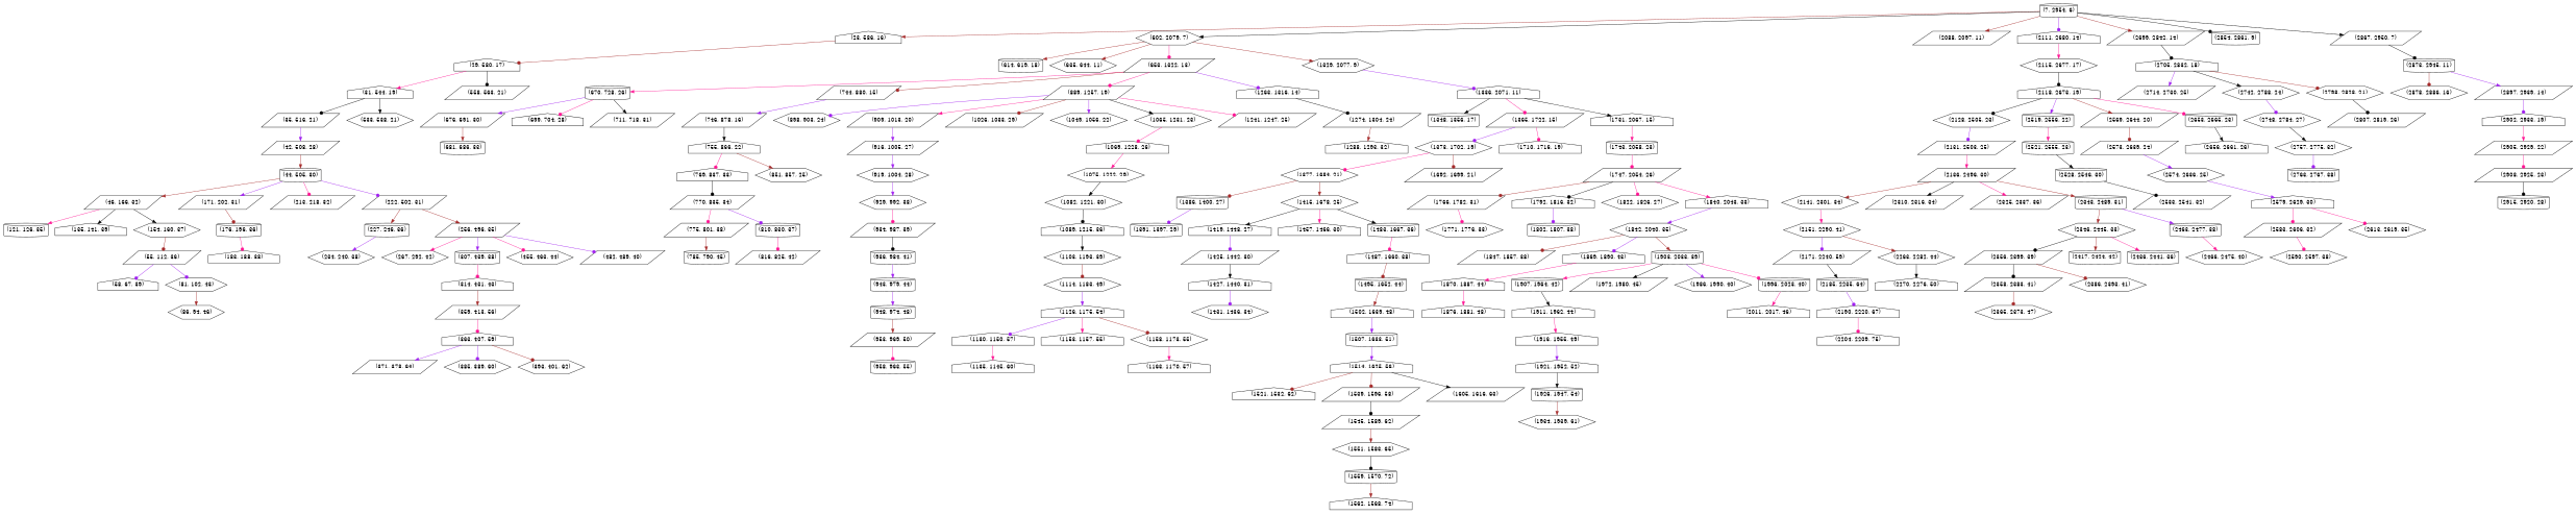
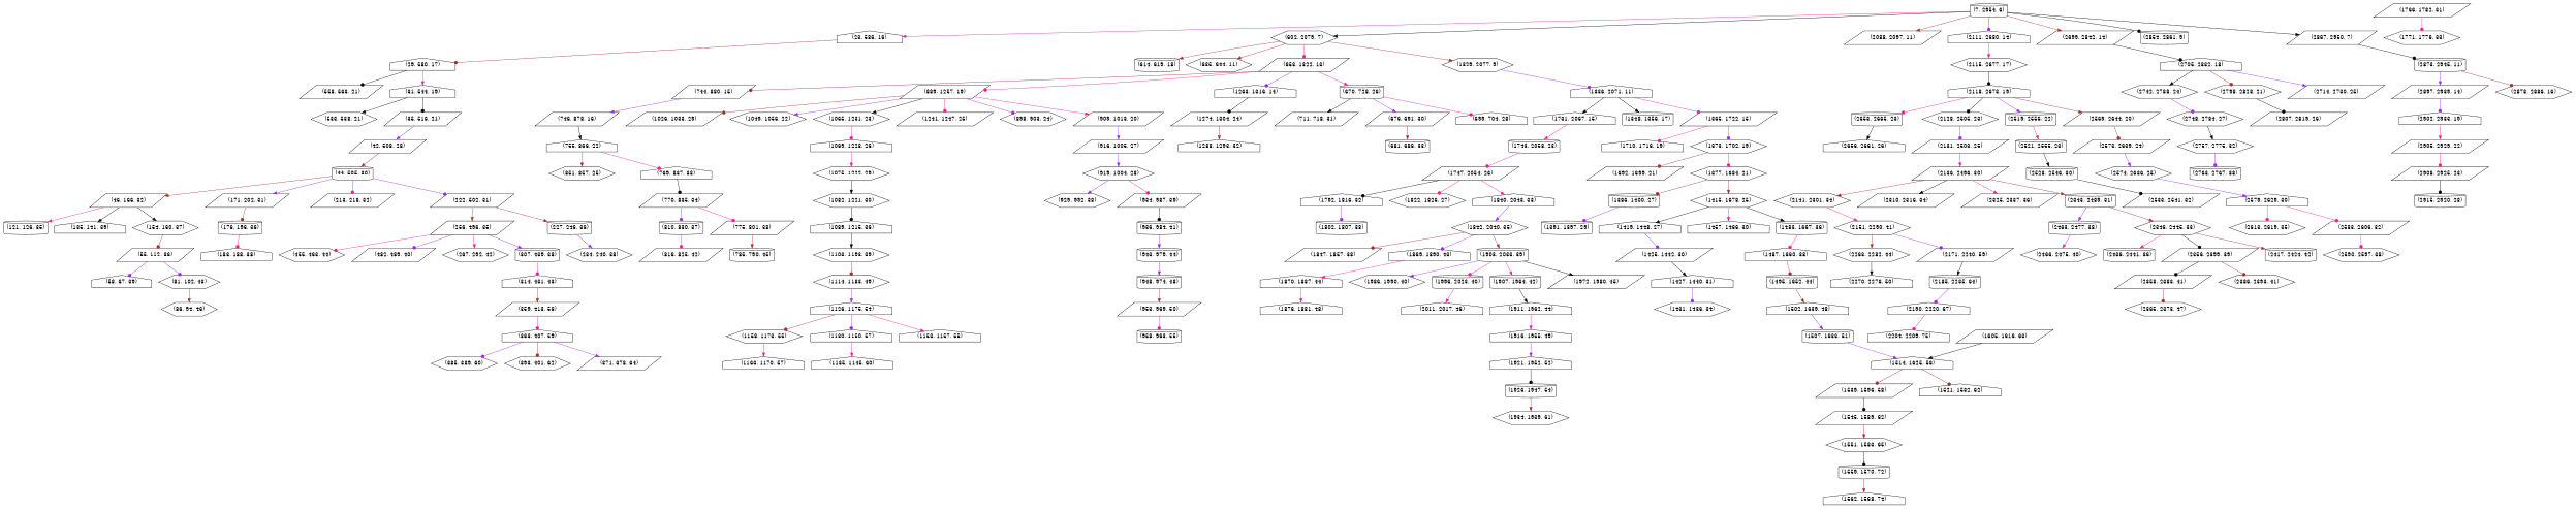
  digraph {
    node [shape=parallelogram]
    edge [arrowhead=normal color=deeppink]
    "(7, 2954, 6)" [shape=cylinder]
    "(23, 586, 16)" [shape=house]
    "(602, 2079, 7)" [shape=hexagon]
    "(2088, 2097, 11)"
    "(2111, 2680, 14)" [shape=house]
    "(2699, 2842, 14)"
    "(2854, 2861, 9)" [shape=cylinder]
    "(2867, 2950, 7)"
    "(29, 580, 17)" [shape=house]
    "(614, 619, 18)" [shape=cylinder]
    "(635, 644, 11)" [shape=hexagon]
    "(653, 1322, 13)"
    "(1329, 2077, 9)" [shape=hexagon]
    "(2115, 2677, 17)" [shape=hexagon]
    "(2705, 2832, 18)" [shape=house]
    "(2873, 2945, 11)" [shape=cylinder]
    "(31, 544, 19)" [shape=house]
    "(558, 563, 21)"
    "(35, 516, 21)"
    "(533, 538, 21)" [shape=hexagon]
    "(42, 508, 28)"
    "(44, 505, 30)" [shape=cylinder]
    "(46, 166, 32)"
    "(171, 202, 31)"
    "(213, 218, 32)"
    "(222, 502, 31)"
    "(121, 126, 35)" [shape=cylinder]
    "(135, 141, 39)" [shape=house]
    "(154, 160, 37)" [shape=hexagon]
    "(176, 196, 36)" [shape=cylinder]
    "(227, 246, 36)" [shape=cylinder]
    "(256, 496, 35)"
    "(58, 67, 39)" [shape=house]
    "(55, 112, 36)"
    "(81, 102, 43)" [shape=hexagon]
    "(86, 94, 46)" [shape=hexagon]
    "(183, 188, 38)" [shape=house]
    "(234, 240, 38)" [shape=hexagon]
    "(267, 292, 42)" [shape=hexagon]
    "(307, 439, 38)" [shape=cylinder]
    "(455, 463, 44)" [shape=hexagon]
    "(482, 489, 40)"
    "(314, 431, 43)" [shape=house]
    "(359, 413, 56)"
    "(363, 407, 59)" [shape=house]
    "(371, 378, 64)"
    "(385, 389, 60)" [shape=hexagon]
    "(393, 401, 62)" [shape=hexagon]
    "(670, 728, 26)" [shape=cylinder]
    "(744, 880, 15)"
    "(889, 1257, 19)"
    "(1263, 1316, 14)" [shape=house]
    "(1336, 2071, 11)" [shape=house]
    "(676, 691, 30)"
    "(699, 704, 28)" [shape=house]
    "(711, 718, 31)"
    "(746, 878, 16)"
    "(898, 903, 24)" [shape=hexagon]
    "(909, 1013, 20)"
    "(1026, 1033, 29)"
    "(1049, 1056, 22)" [shape=hexagon]
    "(1065, 1231, 23)" [shape=hexagon]
    "(1241, 1247, 25)"
    "(1274, 1304, 24)"
    "(681, 686, 33)" [shape=cylinder]
    "(755, 866, 22)" [shape=house]
    "(769, 837, 33)" [shape=house]
    "(851, 857, 25)" [shape=hexagon]
    "(770, 835, 34)"
    "(775, 801, 38)"
    "(810, 830, 37)" [shape=cylinder]
    "(785, 790, 45)" [shape=cylinder]
    "(816, 825, 42)"
    "(916, 1005, 27)"
    "(1069, 1228, 26)" [shape=house]
    "(919, 1004, 28)" [shape=hexagon]
    "(929, 992, 38)" [shape=hexagon]
    "(934, 987, 39)"
    "(936, 984, 41)" [shape=cylinder]
    "(943, 979, 44)" [shape=cylinder]
    "(948, 974, 48)" [shape=cylinder]
    "(953, 969, 50)"
    "(958, 963, 55)" [shape=cylinder]
    "(1075, 1222, 29)" [shape=hexagon]
    "(1082, 1221, 30)" [shape=hexagon]
    "(1089, 1215, 36)" [shape=house]
    "(1103, 1193, 39)" [shape=hexagon]
    "(1114, 1183, 49)" [shape=hexagon]
    "(1126, 1175, 54)" [shape=house]
    "(1130, 1150, 57)" [shape=house]
    "(1153, 1157, 55)" [shape=house]
    "(1158, 1173, 55)" [shape=hexagon]
    "(1135, 1145, 60)" [shape=house]
    "(1163, 1170, 57)" [shape=house]
    "(1288, 1293, 32)" [shape=house]
    "(1348, 1356, 17)" [shape=cylinder]
    "(1365, 1722, 15)"
    "(1731, 2067, 15)" [shape=house]
    "(1373, 1702, 19)" [shape=hexagon]
    "(1710, 1716, 19)" [shape=house]
    "(1743, 2058, 23)" [shape=cylinder]
    "(1377, 1684, 21)" [shape=hexagon]
    "(1692, 1699, 21)"
    "(1386, 1400, 27)" [shape=cylinder]
    "(1415, 1678, 25)" [shape=hexagon]
    "(1391, 1397, 29)" [shape=cylinder]
    "(1419, 1448, 27)" [shape=house]
    "(1457, 1466, 30)" [shape=house]
    "(1483, 1667, 36)" [shape=cylinder]
    "(1425, 1442, 30)"
    "(1487, 1660, 38)" [shape=house]
    "(1427, 1440, 31)" [shape=house]
    "(1431, 1436, 34)" [shape=hexagon]
    "(1495, 1652, 44)" [shape=cylinder]
    "(1502, 1639, 48)" [shape=house]
    "(1507, 1633, 51)" [shape=cylinder]
    "(1514, 1625, 56)" [shape=house]
    "(1521, 1532, 62)" [shape=house]
    "(1539, 1596, 58)"
    "(1605, 1616, 63)"
    "(1545, 1589, 62)"
    "(1551, 1583, 65)" [shape=hexagon]
    "(1559, 1570, 72)" [shape=cylinder]
    "(1562, 1568, 74)" [shape=house]
    "(1747, 2054, 26)"
    "(1766, 1782, 31)"
    "(1792, 1816, 32)" [shape=house]
    "(1822, 1826, 27)" [shape=hexagon]
    "(1840, 2043, 33)" [shape=house]
    "(1771, 1776, 33)" [shape=hexagon]
    "(1802, 1807, 38)" [shape=cylinder]
    "(1842, 2040, 35)" [shape=hexagon]
    "(1847, 1857, 38)"
    "(1869, 1890, 43)" [shape=house]
    "(1903, 2033, 39)" [shape=cylinder]
    "(1870, 1887, 44)" [shape=house]
    "(1907, 1964, 42)" [shape=cylinder]
    "(1972, 1980, 45)"
    "(1986, 1990, 40)" [shape=hexagon]
    "(1996, 2023, 40)" [shape=cylinder]
    "(1876, 1881, 48)" [shape=house]
    "(1911, 1962, 44)" [shape=house]
    "(2011, 2017, 46)" [shape=house]
    "(1916, 1955, 49)" [shape=house]
    "(1921, 1952, 52)" [shape=house]
    "(1926, 1947, 54)" [shape=cylinder]
    "(1934, 1939, 61)" [shape=hexagon]
    "(2118, 2673, 19)" [shape=house]
    "(2128, 2505, 23)" [shape=hexagon]
    "(2519, 2556, 22)" [shape=cylinder]
    "(2569, 2644, 20)"
    "(2653, 2665, 23)" [shape=cylinder]
    "(2131, 2503, 25)"
    "(2521, 2555, 23)" [shape=cylinder]
    "(2573, 2639, 24)"
    "(2656, 2661, 26)" [shape=house]
    "(2136, 2496, 30)"
    "(2141, 2301, 34)" [shape=hexagon]
    "(2310, 2316, 34)"
    "(2325, 2337, 36)"
    "(2343, 2489, 31)" [shape=cylinder]
    "(2151, 2290, 41)" [shape=hexagon]
    "(2346, 2445, 33)" [shape=hexagon]
    "(2463, 2477, 38)" [shape=cylinder]
    "(2171, 2240, 59)"
    "(2263, 2282, 44)" [shape=hexagon]
    "(2185, 2235, 64)" [shape=cylinder]
    "(2270, 2276, 50)" [shape=house]
    "(2190, 2220, 67)" [shape=house]
    "(2204, 2209, 75)" [shape=house]
    "(2356, 2399, 39)"
    "(2417, 2424, 42)" [shape=cylinder]
    "(2436, 2441, 36)" [shape=cylinder]
    "(2466, 2475, 40)" [shape=hexagon]
    "(2358, 2383, 41)"
    "(2386, 2393, 41)" [shape=hexagon]
    "(2365, 2373, 47)" [shape=hexagon]
    "(2528, 2546, 30)" [shape=cylinder]
    "(2533, 2541, 32)"
    "(2574, 2636, 25)" [shape=hexagon]
    "(2579, 2629, 30)" [shape=house]
    "(2583, 2606, 32)"
    "(2613, 2619, 35)" [shape=hexagon]
    "(2590, 2597, 38)" [shape=hexagon]
    "(2714, 2730, 25)"
    "(2742, 2788, 24)" [shape=hexagon]
    "(2798, 2828, 21)" [shape=hexagon]
    "(2748, 2784, 27)" [shape=hexagon]
    "(2807, 2819, 26)"
    "(2757, 2775, 32)" [shape=hexagon]
    "(2763, 2767, 38)" [shape=cylinder]
    "(2878, 2886, 16)" [shape=hexagon]
    "(2897, 2939, 14)"
    "(2902, 2933, 19)" [shape=house]
    "(2905, 2929, 22)"
    "(2908, 2925, 23)"
    "(2915, 2920, 28)" [shape=cylinder]
-   "(7, 2954, 6)" -> "(23, 586, 16)" [color=brown]
+   "(7, 2954, 6)" -> "(23, 586, 16)"
    "(7, 2954, 6)" -> "(602, 2079, 7)" [color=black]
    "(7, 2954, 6)" -> "(2088, 2097, 11)" [color=brown]
    "(7, 2954, 6)" -> "(2111, 2680, 14)" [arrowhead=dot color=purple]
    "(7, 2954, 6)" -> "(2699, 2842, 14)" [color=brown]
    "(7, 2954, 6)" -> "(2854, 2861, 9)" [arrowhead=dot color=black]
    "(7, 2954, 6)" -> "(2867, 2950, 7)" [color=black]
    "(23, 586, 16)" -> "(29, 580, 17)" [arrowhead=dot color=brown]
    "(602, 2079, 7)" -> "(614, 619, 18)" [color=brown]
    "(602, 2079, 7)" -> "(635, 644, 11)" [color=brown]
    "(602, 2079, 7)" -> "(653, 1322, 13)" [arrowhead=dot]
    "(602, 2079, 7)" -> "(1329, 2077, 9)" [color=brown]
    "(2111, 2680, 14)" -> "(2115, 2677, 17)"
    "(2699, 2842, 14)" -> "(2705, 2832, 18)" [arrowhead=dot color=black]
    "(2867, 2950, 7)" -> "(2873, 2945, 11)" [arrowhead=dot color=black]
    "(29, 580, 17)" -> "(31, 544, 19)"
    "(29, 580, 17)" -> "(558, 563, 21)" [arrowhead=dot color=black]
    "(653, 1322, 13)" -> "(670, 728, 26)"
    "(653, 1322, 13)" -> "(744, 880, 15)" [arrowhead=dot color=brown]
    "(653, 1322, 13)" -> "(889, 1257, 19)" [arrowhead=dot]
    "(653, 1322, 13)" -> "(1263, 1316, 14)" [arrowhead=dot color=purple]
    "(1329, 2077, 9)" -> "(1336, 2071, 11)" [arrowhead=dot color=purple]
    "(2115, 2677, 17)" -> "(2118, 2673, 19)" [arrowhead=dot color=black]
    "(2705, 2832, 18)" -> "(2714, 2730, 25)" [color=purple]
    "(2705, 2832, 18)" -> "(2742, 2788, 24)" [color=black]
    "(2705, 2832, 18)" -> "(2798, 2828, 21)" [arrowhead=dot color=brown]
    "(2873, 2945, 11)" -> "(2878, 2886, 16)" [arrowhead=dot color=brown]
    "(2873, 2945, 11)" -> "(2897, 2939, 14)" [color=purple]
    "(31, 544, 19)" -> "(35, 516, 21)" [arrowhead=dot color=black]
    "(31, 544, 19)" -> "(533, 538, 21)" [color=black]
    "(35, 516, 21)" -> "(42, 508, 28)" [color=purple]
    "(42, 508, 28)" -> "(44, 505, 30)" [color=brown]
    "(44, 505, 30)" -> "(46, 166, 32)" [color=brown]
    "(44, 505, 30)" -> "(171, 202, 31)" [color=purple]
    "(44, 505, 30)" -> "(213, 218, 32)" [arrowhead=dot]
    "(44, 505, 30)" -> "(222, 502, 31)" [arrowhead=dot color=purple]
    "(46, 166, 32)" -> "(121, 126, 35)"
    "(46, 166, 32)" -> "(135, 141, 39)" [color=black]
    "(46, 166, 32)" -> "(154, 160, 37)" [color=black]
    "(171, 202, 31)" -> "(176, 196, 36)" [arrowhead=dot color=brown]
    "(222, 502, 31)" -> "(227, 246, 36)" [color=brown]
    "(222, 502, 31)" -> "(256, 496, 35)" [color=brown]
    "(154, 160, 37)" -> "(55, 112, 36)" [arrowhead=dot color=brown]
    "(176, 196, 36)" -> "(183, 188, 38)" [arrowhead=dot]
    "(227, 246, 36)" -> "(234, 240, 38)" [color=purple]
    "(256, 496, 35)" -> "(267, 292, 42)"
    "(256, 496, 35)" -> "(307, 439, 38)" [color=purple]
    "(256, 496, 35)" -> "(455, 463, 44)" [arrowhead=dot]
    "(256, 496, 35)" -> "(482, 489, 40)" [arrowhead=dot color=purple]
    "(55, 112, 36)" -> "(58, 67, 39)" [arrowhead=dot color=purple]
    "(55, 112, 36)" -> "(81, 102, 43)" [arrowhead=dot color=purple]
    "(81, 102, 43)" -> "(86, 94, 46)" [color=brown]
    "(307, 439, 38)" -> "(314, 431, 43)" [arrowhead=dot]
    "(314, 431, 43)" -> "(359, 413, 56)" [color=brown]
    "(359, 413, 56)" -> "(363, 407, 59)" [arrowhead=dot]
    "(363, 407, 59)" -> "(371, 378, 64)" [color=purple]
    "(363, 407, 59)" -> "(385, 389, 60)" [arrowhead=dot color=purple]
    "(363, 407, 59)" -> "(393, 401, 62)" [arrowhead=dot color=brown]
    "(670, 728, 26)" -> "(676, 691, 30)" [color=purple]
    "(670, 728, 26)" -> "(699, 704, 28)" [arrowhead=dot]
    "(670, 728, 26)" -> "(711, 718, 31)" [color=black]
    "(744, 880, 15)" -> "(746, 878, 16)" [color=purple]
    "(889, 1257, 19)" -> "(898, 903, 24)" [arrowhead=dot color=purple]
    "(889, 1257, 19)" -> "(909, 1013, 20)"
    "(889, 1257, 19)" -> "(1026, 1033, 29)" [arrowhead=dot color=brown]
    "(889, 1257, 19)" -> "(1049, 1056, 22)" [color=purple]
    "(889, 1257, 19)" -> "(1065, 1231, 23)" [color=black]
    "(889, 1257, 19)" -> "(1241, 1247, 25)" [arrowhead=dot]
    "(1263, 1316, 14)" -> "(1274, 1304, 24)" [arrowhead=dot color=black]
    "(1336, 2071, 11)" -> "(1348, 1356, 17)" [color=black]
    "(1336, 2071, 11)" -> "(1365, 1722, 15)" [arrowhead=dot]
    "(1336, 2071, 11)" -> "(1731, 2067, 15)" [color=black]
    "(676, 691, 30)" -> "(681, 686, 33)" [color=brown]
    "(746, 878, 16)" -> "(755, 866, 22)" [color=black]
    "(909, 1013, 20)" -> "(916, 1005, 27)" [color=purple]
    "(1065, 1231, 23)" -> "(1069, 1228, 26)" [arrowhead=dot]
    "(1274, 1304, 24)" -> "(1288, 1293, 32)" [color=brown]
    "(755, 866, 22)" -> "(769, 837, 33)" [arrowhead=dot]
    "(755, 866, 22)" -> "(851, 857, 25)" [color=brown]
    "(769, 837, 33)" -> "(770, 835, 34)" [arrowhead=dot color=black]
    "(770, 835, 34)" -> "(775, 801, 38)" [arrowhead=dot]
    "(770, 835, 34)" -> "(810, 830, 37)" [arrowhead=dot color=purple]
    "(775, 801, 38)" -> "(785, 790, 45)" [color=brown]
    "(810, 830, 37)" -> "(816, 825, 42)" [arrowhead=dot]
    "(916, 1005, 27)" -> "(919, 1004, 28)" [color=purple]
    "(1069, 1228, 26)" -> "(1075, 1222, 29)"
    "(919, 1004, 28)" -> "(929, 992, 38)" [color=purple]
-   "(929, 992, 38)" -> "(934, 987, 39)" [arrowhead=dot]
+   "(919, 1004, 28)" -> "(934, 987, 39)" [arrowhead=dot]
    "(934, 987, 39)" -> "(936, 984, 41)" [arrowhead=dot color=black]
    "(936, 984, 41)" -> "(943, 979, 44)" [color=purple]
    "(943, 979, 44)" -> "(948, 974, 48)" [color=purple]
    "(948, 974, 48)" -> "(953, 969, 50)" [color=brown]
    "(953, 969, 50)" -> "(958, 963, 55)" [arrowhead=dot]
    "(1075, 1222, 29)" -> "(1082, 1221, 30)" [color=black]
    "(1082, 1221, 30)" -> "(1089, 1215, 36)" [arrowhead=dot color=black]
    "(1089, 1215, 36)" -> "(1103, 1193, 39)" [color=black]
    "(1103, 1193, 39)" -> "(1114, 1183, 49)" [arrowhead=dot color=brown]
    "(1114, 1183, 49)" -> "(1126, 1175, 54)" [color=purple]
    "(1126, 1175, 54)" -> "(1130, 1150, 57)" [arrowhead=dot color=purple]
    "(1126, 1175, 54)" -> "(1153, 1157, 55)"
    "(1126, 1175, 54)" -> "(1158, 1173, 55)" [arrowhead=dot color=brown]
    "(1130, 1150, 57)" -> "(1135, 1145, 60)"
    "(1158, 1173, 55)" -> "(1163, 1170, 57)"
    "(1365, 1722, 15)" -> "(1373, 1702, 19)" [arrowhead=dot color=purple]
    "(1365, 1722, 15)" -> "(1710, 1716, 19)" [arrowhead=dot]
    "(1731, 2067, 15)" -> "(1743, 2058, 23)"
    "(1373, 1702, 19)" -> "(1377, 1684, 21)" [arrowhead=dot]
    "(1373, 1702, 19)" -> "(1692, 1699, 21)" [arrowhead=dot color=brown]
    "(1743, 2058, 23)" -> "(1747, 2054, 26)" [arrowhead=dot]
    "(1377, 1684, 21)" -> "(1386, 1400, 27)" [arrowhead=dot color=brown]
    "(1377, 1684, 21)" -> "(1415, 1678, 25)" [color=brown]
    "(1386, 1400, 27)" -> "(1391, 1397, 29)" [arrowhead=dot color=purple]
    "(1415, 1678, 25)" -> "(1419, 1448, 27)" [color=black]
    "(1415, 1678, 25)" -> "(1457, 1466, 30)"
    "(1415, 1678, 25)" -> "(1483, 1667, 36)" [color=black]
    "(1419, 1448, 27)" -> "(1425, 1442, 30)" [arrowhead=dot color=purple]
    "(1483, 1667, 36)" -> "(1487, 1660, 38)" [arrowhead=dot]
    "(1425, 1442, 30)" -> "(1427, 1440, 31)" [color=black]
    "(1487, 1660, 38)" -> "(1495, 1652, 44)" [arrowhead=dot color=brown]
    "(1427, 1440, 31)" -> "(1431, 1436, 34)" [arrowhead=dot color=purple]
    "(1495, 1652, 44)" -> "(1502, 1639, 48)" [color=brown]
    "(1502, 1639, 48)" -> "(1507, 1633, 51)" [color=purple]
    "(1507, 1633, 51)" -> "(1514, 1625, 56)" [color=purple]
    "(1514, 1625, 56)" -> "(1521, 1532, 62)" [arrowhead=dot color=brown]
    "(1514, 1625, 56)" -> "(1539, 1596, 58)" [arrowhead=dot color=brown]
-   "(1514, 1625, 56)" -> "(1605, 1616, 63)" [color=black]
+   "(1605, 1616, 63)" -> "(1514, 1625, 56)" [color=black]
    "(1539, 1596, 58)" -> "(1545, 1589, 62)" [arrowhead=dot color=black]
    "(1545, 1589, 62)" -> "(1551, 1583, 65)" [color=brown]
    "(1551, 1583, 65)" -> "(1559, 1570, 72)" [arrowhead=dot color=black]
    "(1559, 1570, 72)" -> "(1562, 1568, 74)" [color=brown]
-   "(1747, 2054, 26)" -> "(1766, 1782, 31)" [arrowhead=dot color=brown]
    "(1747, 2054, 26)" -> "(1792, 1816, 32)" [arrowhead=dot color=black]
    "(1747, 2054, 26)" -> "(1822, 1826, 27)" [arrowhead=dot]
    "(1747, 2054, 26)" -> "(1840, 2043, 33)"
    "(1766, 1782, 31)" -> "(1771, 1776, 33)" [arrowhead=dot]
    "(1792, 1816, 32)" -> "(1802, 1807, 38)" [arrowhead=dot color=purple]
    "(1840, 2043, 33)" -> "(1842, 2040, 35)" [color=purple]
    "(1842, 2040, 35)" -> "(1847, 1857, 38)" [arrowhead=dot color=brown]
    "(1842, 2040, 35)" -> "(1869, 1890, 43)" [arrowhead=dot color=purple]
    "(1842, 2040, 35)" -> "(1903, 2033, 39)" [color=brown]
    "(1869, 1890, 43)" -> "(1870, 1887, 44)"
    "(1903, 2033, 39)" -> "(1907, 1964, 42)"
    "(1903, 2033, 39)" -> "(1972, 1980, 45)" [color=black]
    "(1903, 2033, 39)" -> "(1986, 1990, 40)" [color=purple]
    "(1903, 2033, 39)" -> "(1996, 2023, 40)" [arrowhead=dot]
    "(1870, 1887, 44)" -> "(1876, 1881, 48)"
    "(1907, 1964, 42)" -> "(1911, 1962, 44)" [color=black]
    "(1996, 2023, 40)" -> "(2011, 2017, 46)"
    "(1911, 1962, 44)" -> "(1916, 1955, 49)"
    "(1916, 1955, 49)" -> "(1921, 1952, 52)" [color=purple]
-   "(1921, 1952, 52)" -> "(1926, 1947, 54)" [color=black]
+   "(1921, 1952, 52)" -> "(1926, 1947, 54)" [arrowhead=dot color=black]
    "(1926, 1947, 54)" -> "(1934, 1939, 61)" [color=brown]
    "(2118, 2673, 19)" -> "(2128, 2505, 23)" [arrowhead=dot color=black]
    "(2118, 2673, 19)" -> "(2519, 2556, 22)" [color=purple]
    "(2118, 2673, 19)" -> "(2569, 2644, 20)" [color=brown]
    "(2118, 2673, 19)" -> "(2653, 2665, 23)" [arrowhead=dot]
    "(2128, 2505, 23)" -> "(2131, 2503, 25)" [arrowhead=dot color=purple]
    "(2519, 2556, 22)" -> "(2521, 2555, 23)"
    "(2569, 2644, 20)" -> "(2573, 2639, 24)" [arrowhead=dot color=brown]
    "(2653, 2665, 23)" -> "(2656, 2661, 26)" [color=black]
    "(2131, 2503, 25)" -> "(2136, 2496, 30)"
    "(2521, 2555, 23)" -> "(2528, 2546, 30)" [color=black]
    "(2573, 2639, 24)" -> "(2574, 2636, 25)" [color=purple]
    "(2136, 2496, 30)" -> "(2141, 2301, 34)" [color=brown]
    "(2136, 2496, 30)" -> "(2310, 2316, 34)" [color=black]
    "(2136, 2496, 30)" -> "(2325, 2337, 36)"
    "(2136, 2496, 30)" -> "(2343, 2489, 31)" [color=brown]
    "(2141, 2301, 34)" -> "(2151, 2290, 41)"
    "(2343, 2489, 31)" -> "(2346, 2445, 33)" [color=brown]
    "(2343, 2489, 31)" -> "(2463, 2477, 38)" [color=purple]
    "(2151, 2290, 41)" -> "(2171, 2240, 59)" [arrowhead=dot color=purple]
    "(2151, 2290, 41)" -> "(2263, 2282, 44)" [color=brown]
    "(2346, 2445, 33)" -> "(2356, 2399, 39)" [arrowhead=dot color=black]
    "(2346, 2445, 33)" -> "(2417, 2424, 42)" [color=brown]
    "(2346, 2445, 33)" -> "(2436, 2441, 36)"
    "(2463, 2477, 38)" -> "(2466, 2475, 40)"
    "(2171, 2240, 59)" -> "(2185, 2235, 64)" [color=black]
    "(2263, 2282, 44)" -> "(2270, 2276, 50)" [color=black]
    "(2185, 2235, 64)" -> "(2190, 2220, 67)" [arrowhead=dot color=purple]
    "(2190, 2220, 67)" -> "(2204, 2209, 75)" [arrowhead=dot]
    "(2356, 2399, 39)" -> "(2358, 2383, 41)" [arrowhead=dot color=black]
    "(2356, 2399, 39)" -> "(2386, 2393, 41)" [arrowhead=dot color=brown]
    "(2358, 2383, 41)" -> "(2365, 2373, 47)" [arrowhead=dot color=brown]
    "(2528, 2546, 30)" -> "(2533, 2541, 32)" [arrowhead=dot color=black]
    "(2574, 2636, 25)" -> "(2579, 2629, 30)" [color=purple]
    "(2579, 2629, 30)" -> "(2583, 2606, 32)" [arrowhead=dot]
    "(2579, 2629, 30)" -> "(2613, 2619, 35)" [arrowhead=dot]
    "(2583, 2606, 32)" -> "(2590, 2597, 38)" [arrowhead=dot]
    "(2742, 2788, 24)" -> "(2748, 2784, 27)" [arrowhead=dot color=purple]
    "(2798, 2828, 21)" -> "(2807, 2819, 26)" [arrowhead=dot color=black]
    "(2748, 2784, 27)" -> "(2757, 2775, 32)" [color=black]
    "(2757, 2775, 32)" -> "(2763, 2767, 38)" [arrowhead=dot color=purple]
    "(2897, 2939, 14)" -> "(2902, 2933, 19)" [arrowhead=dot color=purple]
    "(2902, 2933, 19)" -> "(2905, 2929, 22)"
    "(2905, 2929, 22)" -> "(2908, 2925, 23)" [arrowhead=dot]
    "(2908, 2925, 23)" -> "(2915, 2920, 28)" [arrowhead=dot color=black]
  }
